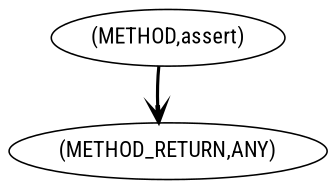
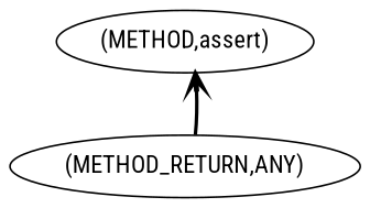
  digraph {
    fontname="Roboto Condensed"
    node [fontname="Roboto Condensed"]
    n1 [label=<(METHOD,assert)>]
    n2 [label=<(METHOD_RETURN,ANY)>]
-   n1 -> n2 [style=bold arrowhead=vee fontname="Roboto Condensed"]
+   n2 -> n1 [style=bold arrowhead=vee fontname="Roboto Condensed"]
  }
